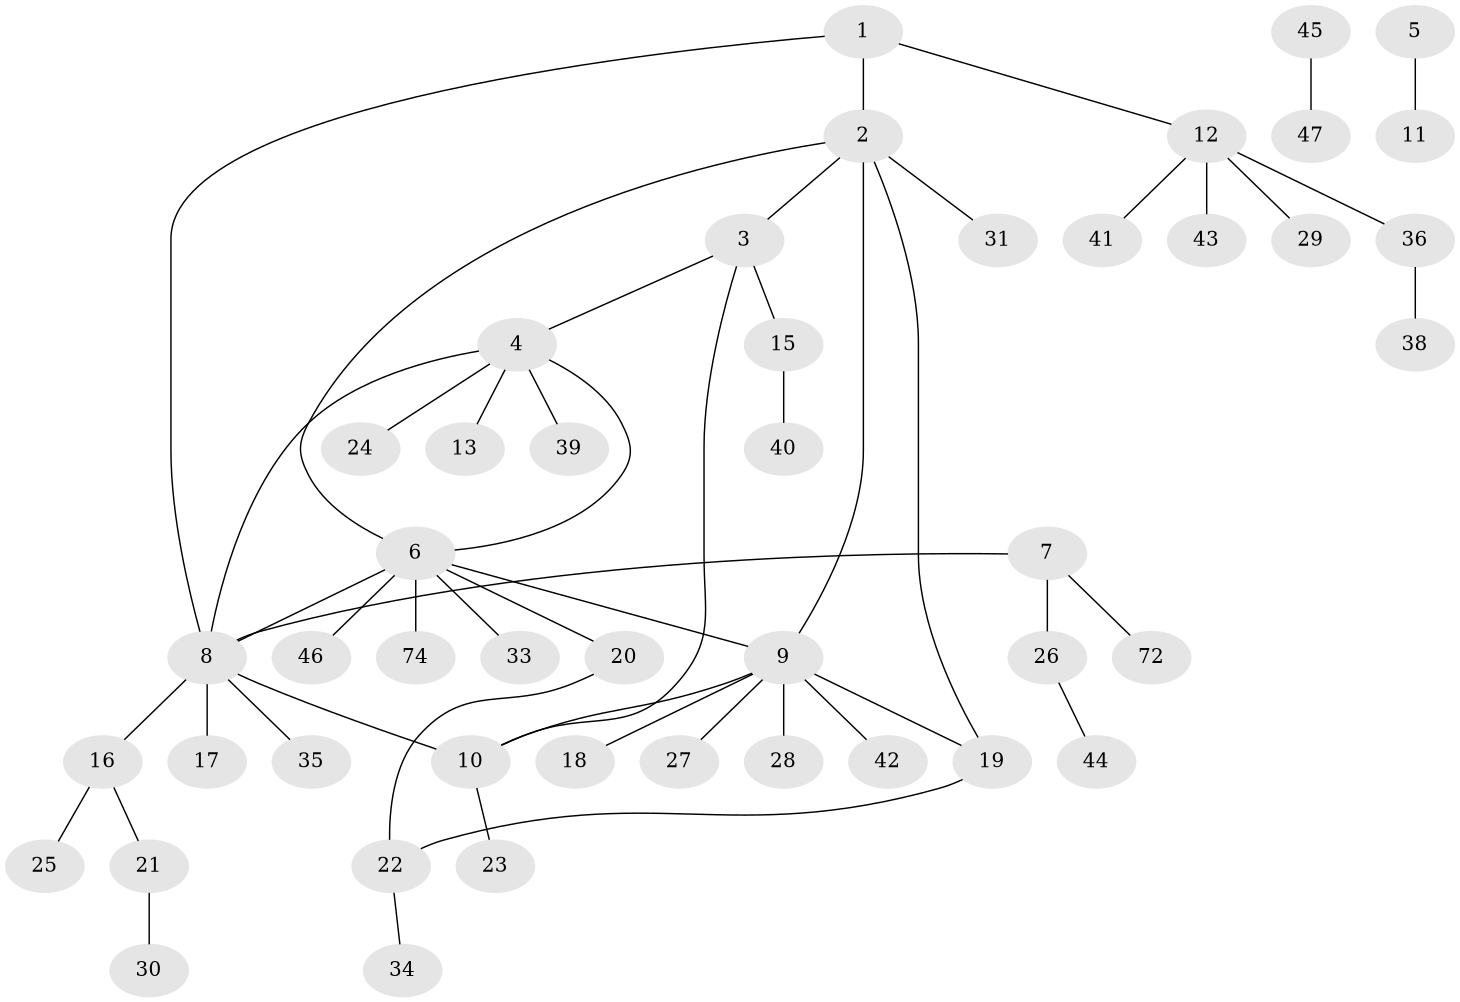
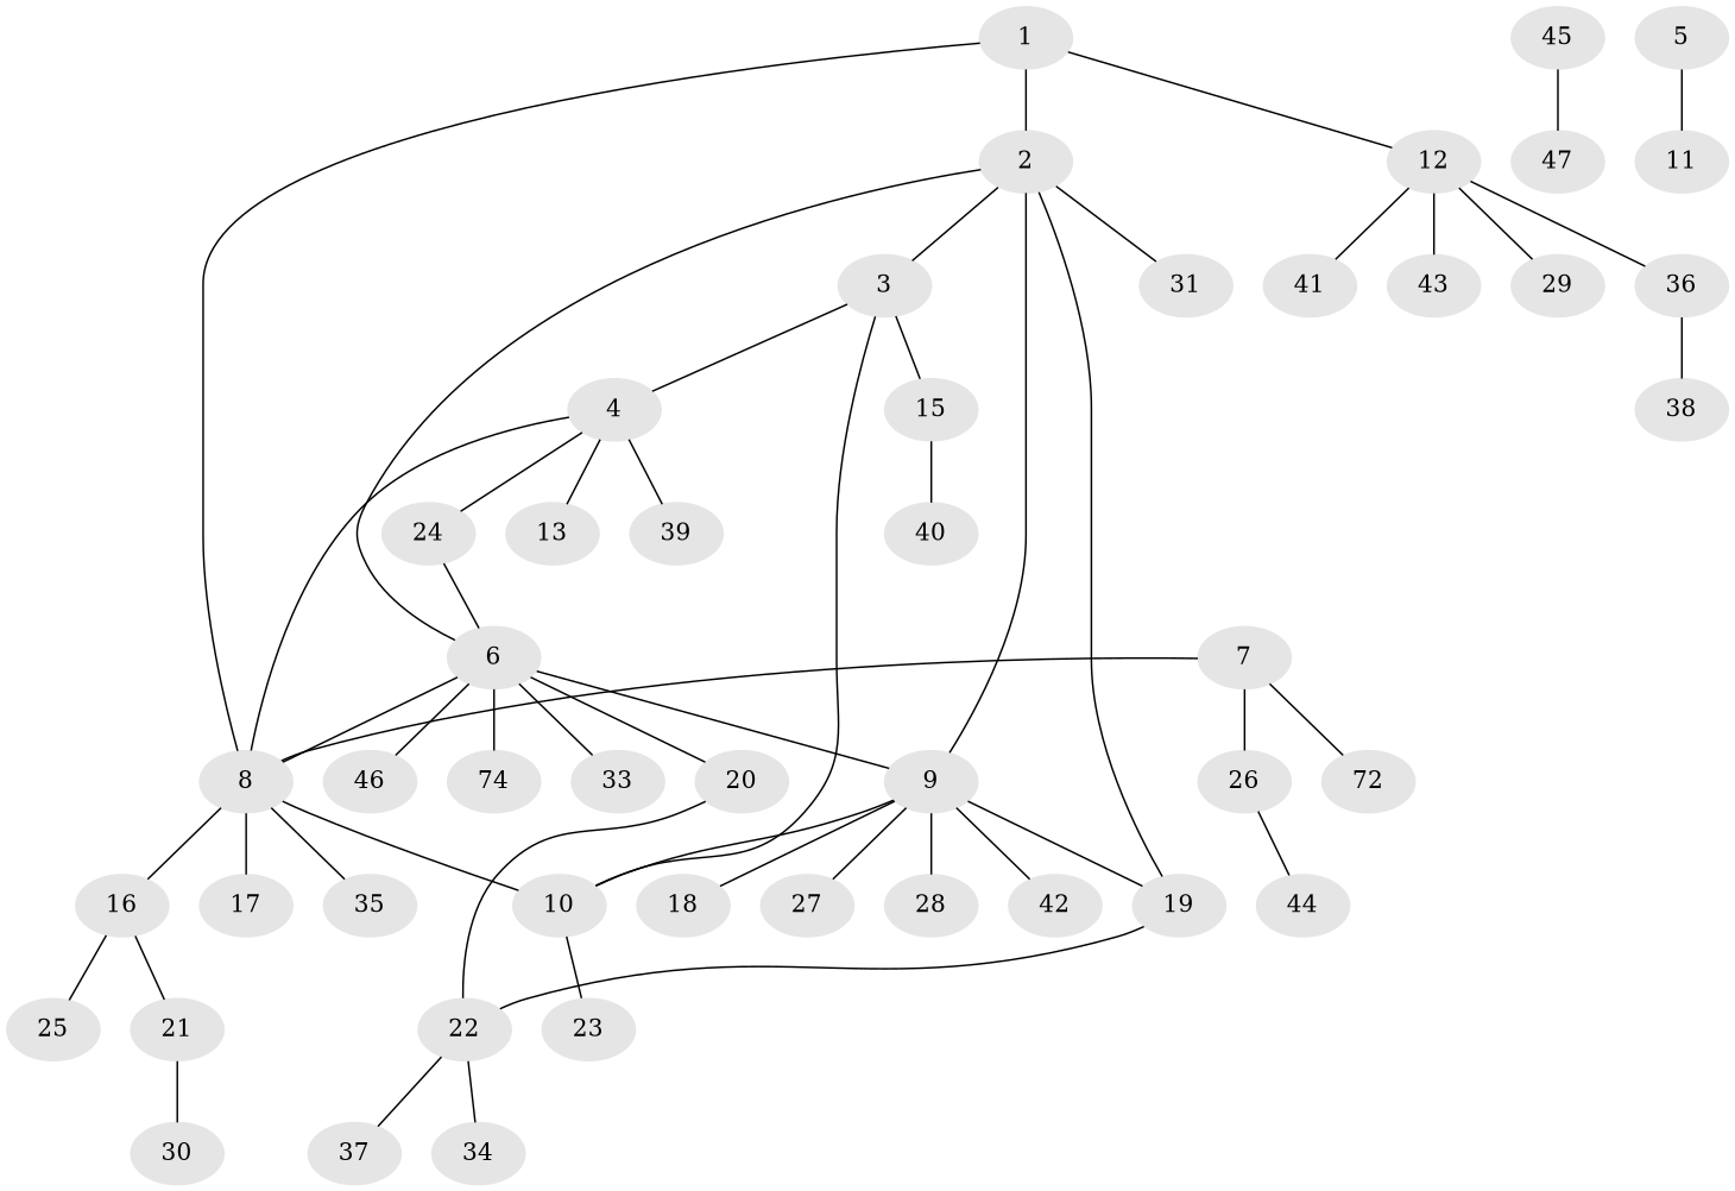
  graph {
    node [color=gray90 style=filled]
    1
    2
    8
    12
    3
    6
    9
    19
    31
    10
    16
    17
    35
    29
    36
    41
    43
    4
    15
    n20 [label=74]
    20
    33
    46
    18
    27
    28
    42
    22
    45
    47
    13
    24
    39
    23
    40
    5
    11
    7
    26
    n40 [label=72]
    44
    21
    25
    38
    30
    34
+   37
    1 -- 2
    1 -- 8
    1 -- 12
    2 -- 3
    2 -- 6
    2 -- 9
    2 -- 19
    2 -- 31
    8 -- 10
    8 -- 16
    8 -- 17
    8 -- 35
    12 -- 29
    12 -- 36
    12 -- 41
    12 -- 43
    3 -- 10
    3 -- 4
    3 -- 15
    6 -- 8
    6 -- 9
    6 -- n20
    6 -- 20
    6 -- 33
    6 -- 46
    9 -- 19
    9 -- 10
    9 -- 18
    9 -- 27
    9 -- 28
    9 -- 42
    19 -- 22
    10 -- 23
    16 -- 21
    16 -- 25
    36 -- 38
    4 -- 8
-   4 -- 6
+   24 -- 6
    4 -- 13
    4 -- 24
    4 -- 39
    15 -- 40
    20 -- 22
    22 -- 34
+   22 -- 37
    45 -- 47
    5 -- 11
    7 -- 8
    7 -- 26
    7 -- n40
    26 -- 44
    21 -- 30
  }
